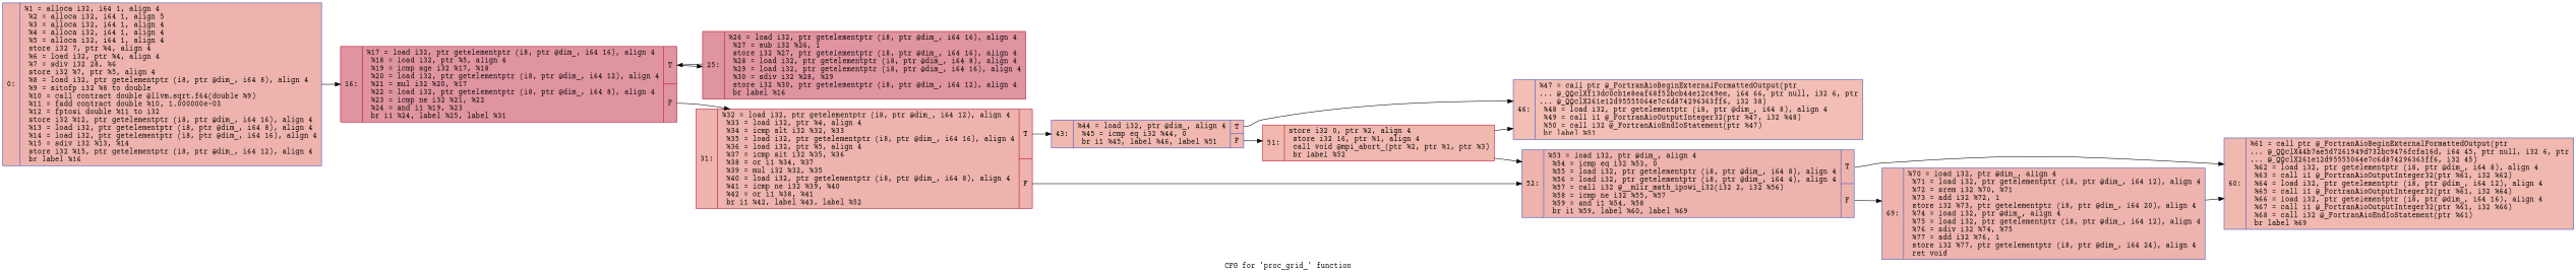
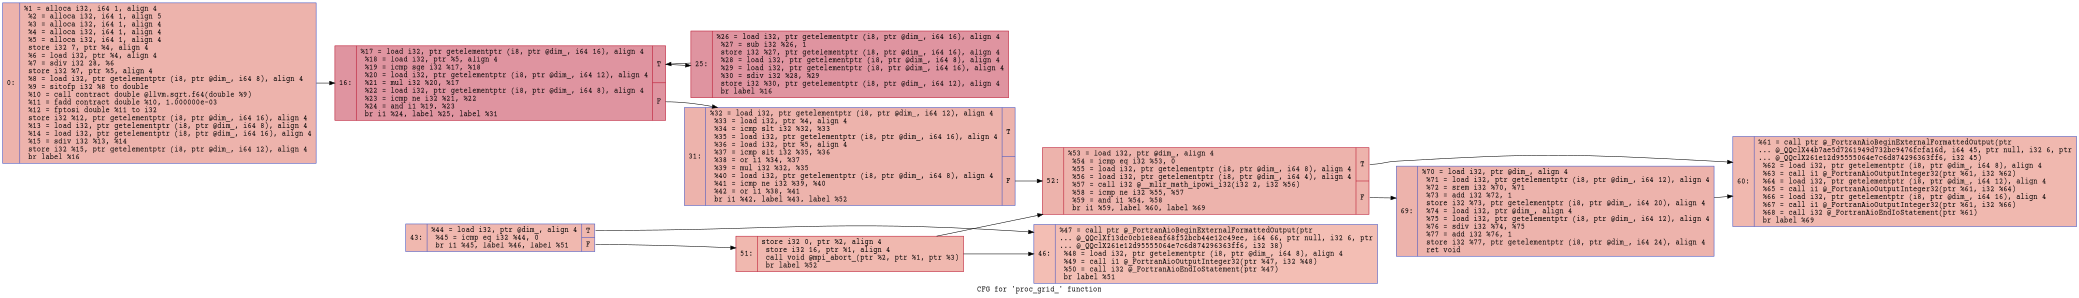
  digraph {
    fontname="Courier Prime"
    label="CFG for 'proc_grid_' function"
    rankdir=LR
    node [color="#3d50c3ff" fillcolor="#d6524470" fontname="Courier Prime" shape=record style=filled]
    edge [fontname="Courier Prime"]
    n1 [label="{0:\l|  %1 = alloca i32, i64 1, align 4\l  %2 = alloca i32, i64 1, align 5\l  %3 = alloca i32, i64 1, align 4\l  %4 = alloca i32, i64 1, align 4\l  %5 = alloca i32, i64 1, align 4\l  store i32 7, ptr %4, align 4\l  %6 = load i32, ptr %4, align 4\l  %7 = sdiv i32 28, %6\l  store i32 %7, ptr %5, align 4\l  %8 = load i32, ptr getelementptr (i8, ptr @dim_, i64 8), align 4\l  %9 = sitofp i32 %8 to double\l  %10 = call contract double @llvm.sqrt.f64(double %9)\l  %11 = fadd contract double %10, 1.000000e-03\l  %12 = fptosi double %11 to i32\l  store i32 %12, ptr getelementptr (i8, ptr @dim_, i64 16), align 4\l  %13 = load i32, ptr getelementptr (i8, ptr @dim_, i64 8), align 4\l  %14 = load i32, ptr getelementptr (i8, ptr @dim_, i64 16), align 4\l  %15 = sdiv i32 %13, %14\l  store i32 %15, ptr getelementptr (i8, ptr @dim_, i64 12), align 4\l  br label %16\l}"]
    n2 [color="#b70d28ff" fillcolor="#b70d2870" label="{16:\l|  %17 = load i32, ptr getelementptr (i8, ptr @dim_, i64 16), align 4\l  %18 = load i32, ptr %5, align 4\l  %19 = icmp sge i32 %17, %18\l  %20 = load i32, ptr getelementptr (i8, ptr @dim_, i64 12), align 4\l  %21 = mul i32 %20, %17\l  %22 = load i32, ptr getelementptr (i8, ptr @dim_, i64 8), align 4\l  %23 = icmp ne i32 %21, %22\l  %24 = and i1 %19, %23\l  br i1 %24, label %25, label %31\l|{<s0>T|<s1>F}}"]
    n3 [color="#b70d28ff" fillcolor="#b70d2870" label="{25:\l|  %26 = load i32, ptr getelementptr (i8, ptr @dim_, i64 16), align 4\l  %27 = sub i32 %26, 1\l  store i32 %27, ptr getelementptr (i8, ptr @dim_, i64 16), align 4\l  %28 = load i32, ptr getelementptr (i8, ptr @dim_, i64 8), align 4\l  %29 = load i32, ptr getelementptr (i8, ptr @dim_, i64 16), align 4\l  %30 = sdiv i32 %28, %29\l  store i32 %30, ptr getelementptr (i8, ptr @dim_, i64 12), align 4\l  br label %16\l}"]
-   n4 [color="#b70d28ff" label="{31:\l|  %32 = load i32, ptr getelementptr (i8, ptr @dim_, i64 12), align 4\l  %33 = load i32, ptr %4, align 4\l  %34 = icmp slt i32 %32, %33\l  %35 = load i32, ptr getelementptr (i8, ptr @dim_, i64 16), align 4\l  %36 = load i32, ptr %5, align 4\l  %37 = icmp slt i32 %35, %36\l  %38 = or i1 %34, %37\l  %39 = mul i32 %32, %35\l  %40 = load i32, ptr getelementptr (i8, ptr @dim_, i64 8), align 4\l  %41 = icmp ne i32 %39, %40\l  %42 = or i1 %38, %41\l  br i1 %42, label %43, label %52\l|{<s0>T|<s1>F}}"]
+   n4 [label="{31:\l|  %32 = load i32, ptr getelementptr (i8, ptr @dim_, i64 12), align 4\l  %33 = load i32, ptr %4, align 4\l  %34 = icmp slt i32 %32, %33\l  %35 = load i32, ptr getelementptr (i8, ptr @dim_, i64 16), align 4\l  %36 = load i32, ptr %5, align 4\l  %37 = icmp slt i32 %35, %36\l  %38 = or i1 %34, %37\l  %39 = mul i32 %32, %35\l  %40 = load i32, ptr getelementptr (i8, ptr @dim_, i64 8), align 4\l  %41 = icmp ne i32 %39, %40\l  %42 = or i1 %38, %41\l  br i1 %42, label %43, label %52\l|{<s0>T|<s1>F}}"]
    n5 [fillcolor="#dc5d4a70" label="{43:\l|  %44 = load i32, ptr @dim_, align 4\l  %45 = icmp eq i32 %44, 0\l  br i1 %45, label %46, label %51\l|{<s0>T|<s1>F}}"]
-   n6 [label="{52:\l|  %53 = load i32, ptr @dim_, align 4\l  %54 = icmp eq i32 %53, 0\l  %55 = load i32, ptr getelementptr (i8, ptr @dim_, i64 8), align 4\l  %56 = load i32, ptr getelementptr (i8, ptr @dim_, i64 4), align 4\l  %57 = call i32 @__mlir_math_ipowi_i32(i32 2, i32 %56)\l  %58 = icmp ne i32 %55, %57\l  %59 = and i1 %54, %58\l  br i1 %59, label %60, label %69\l|{<s0>T|<s1>F}}"]
+   n6 [color="#b70d28ff" label="{52:\l|  %53 = load i32, ptr @dim_, align 4\l  %54 = icmp eq i32 %53, 0\l  %55 = load i32, ptr getelementptr (i8, ptr @dim_, i64 8), align 4\l  %56 = load i32, ptr getelementptr (i8, ptr @dim_, i64 4), align 4\l  %57 = call i32 @__mlir_math_ipowi_i32(i32 2, i32 %56)\l  %58 = icmp ne i32 %55, %57\l  %59 = and i1 %54, %58\l  br i1 %59, label %60, label %69\l|{<s0>T|<s1>F}}"]
    n7 [fillcolor="#e36c5570" label="{46:\l|  %47 = call ptr @_FortranAioBeginExternalFormattedOutput(ptr\l... @_QQclXf13dc0cb1e8eaf68f52bcb44e12c49ee, i64 66, ptr null, i32 6, ptr\l... @_QQclX261e12d95555064e7c6d874296363ff6, i32 38)\l  %48 = load i32, ptr getelementptr (i8, ptr @dim_, i64 8), align 4\l  %49 = call i1 @_FortranAioOutputInteger32(ptr %47, i32 %48)\l  %50 = call i32 @_FortranAioEndIoStatement(ptr %47)\l  br label %51\l}"]
    n8 [color="#b70d28ff" fillcolor="#dc5d4a70" label="{51:\l|  store i32 0, ptr %2, align 4\l  store i32 16, ptr %1, align 4\l  call void @mpi_abort_(ptr %2, ptr %1, ptr %3)\l  br label %52\l}"]
    n9 [fillcolor="#dc5d4a70" label="{60:\l|  %61 = call ptr @_FortranAioBeginExternalFormattedOutput(ptr\l... @_QQclX44b7ae5d7261949d732bc9476fcfa16d, i64 45, ptr null, i32 6, ptr\l... @_QQclX261e12d95555064e7c6d874296363ff6, i32 45)\l  %62 = load i32, ptr getelementptr (i8, ptr @dim_, i64 8), align 4\l  %63 = call i1 @_FortranAioOutputInteger32(ptr %61, i32 %62)\l  %64 = load i32, ptr getelementptr (i8, ptr @dim_, i64 12), align 4\l  %65 = call i1 @_FortranAioOutputInteger32(ptr %61, i32 %64)\l  %66 = load i32, ptr getelementptr (i8, ptr @dim_, i64 16), align 4\l  %67 = call i1 @_FortranAioOutputInteger32(ptr %61, i32 %66)\l  %68 = call i32 @_FortranAioEndIoStatement(ptr %61)\l  br label %69\l}"]
    n10 [label="{69:\l|  %70 = load i32, ptr @dim_, align 4\l  %71 = load i32, ptr getelementptr (i8, ptr @dim_, i64 12), align 4\l  %72 = srem i32 %70, %71\l  %73 = add i32 %72, 1\l  store i32 %73, ptr getelementptr (i8, ptr @dim_, i64 20), align 4\l  %74 = load i32, ptr @dim_, align 4\l  %75 = load i32, ptr getelementptr (i8, ptr @dim_, i64 12), align 4\l  %76 = sdiv i32 %74, %75\l  %77 = add i32 %76, 1\l  store i32 %77, ptr getelementptr (i8, ptr @dim_, i64 24), align 4\l  ret void\l}"]
    n1 -> n2
    n2 -> n3 [tailport=s0]
    n2 -> n4 [tailport=s1]
    n3 -> n2
-   n4 -> n5 [tailport=s0]
    n4 -> n6 [tailport=s1]
    n5 -> n7 [tailport=s0]
    n5 -> n8 [tailport=s1]
    n6 -> n9 [tailport=s0]
    n6 -> n10 [tailport=s1]
    n8 -> n6
    n8 -> n7
    n10 -> n9
  }
